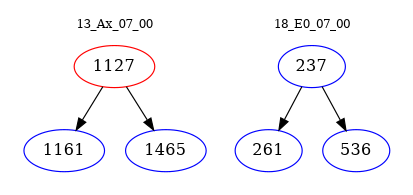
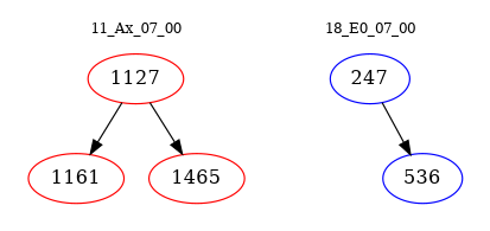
  digraph {
    node [color=blue]
    edge [color=black]
    n1 [color=red label=1127]
-   n2 [label=1161]
-   n3 [label=1465]
-   n4 [label=237]
-   n5 [label=261]
+   n2 [color=red label=1161]
+   n3 [color=red label=1465]
+   n4 [label=247]
    n6 [label=536]
    subgraph cluster_1 {
      color=white
      fontsize=10
-     label="13_Ax_07_00"
+     label="11_Ax_07_00"
      n1
      n2
      n3
    }
    subgraph cluster_2 {
      color=white
      fontsize=10
      label="18_E0_07_00"
      n4
-     n5
      n6
    }
    n1 -> n2
    n1 -> n3
-   n4 -> n5
    n4 -> n6
  }
